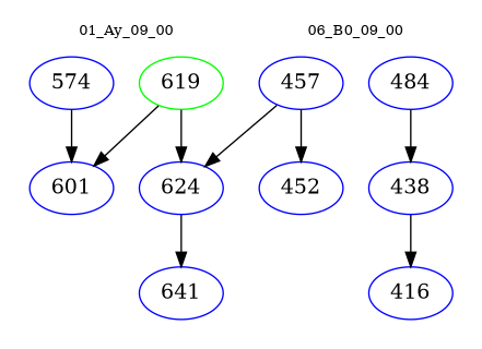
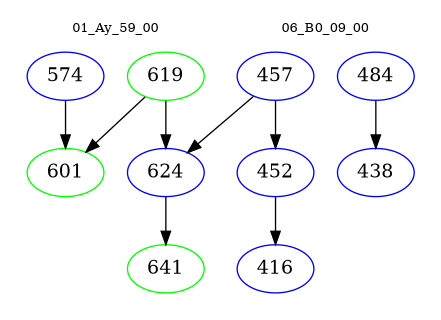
  digraph {
    node [color=blue]
    edge [color=black]
    n1 [color=green label=619]
-   n2 [label=601]
+   n2 [color=green label=601]
    n3 [label=624]
    n4 [label=574]
-   n5 [label=641]
+   n5 [color=green label=641]
    n6 [label=457]
    n7 [label=484]
    n8 [label=452]
    n9 [label=438]
    n10 [label=416]
    subgraph cluster_1 {
      color=white
      fontsize=10
-     label="01_Ay_09_00"
+     label="01_Ay_59_00"
      n1
      n2
      n3
      n4
      n5
    }
    subgraph cluster_2 {
      color=white
      fontsize=10
      label="06_B0_09_00"
      n6
      n7
      n8
      n9
      n10
    }
    n1 -> n2
    n1 -> n3
    n3 -> n5
    n4 -> n2
    n6 -> n3
    n6 -> n8
    n7 -> n9
-   n9 -> n10
+   n8 -> n10
  }
